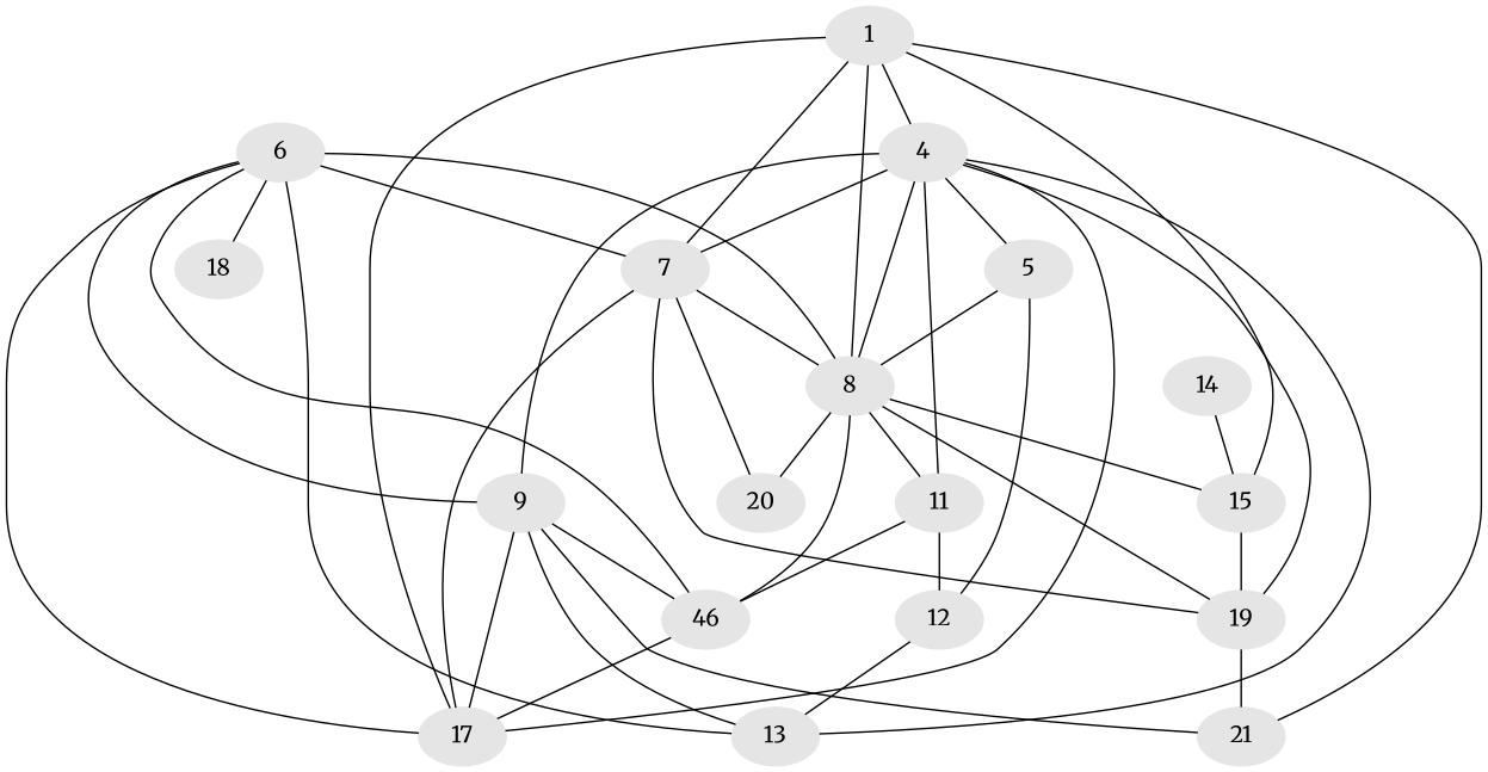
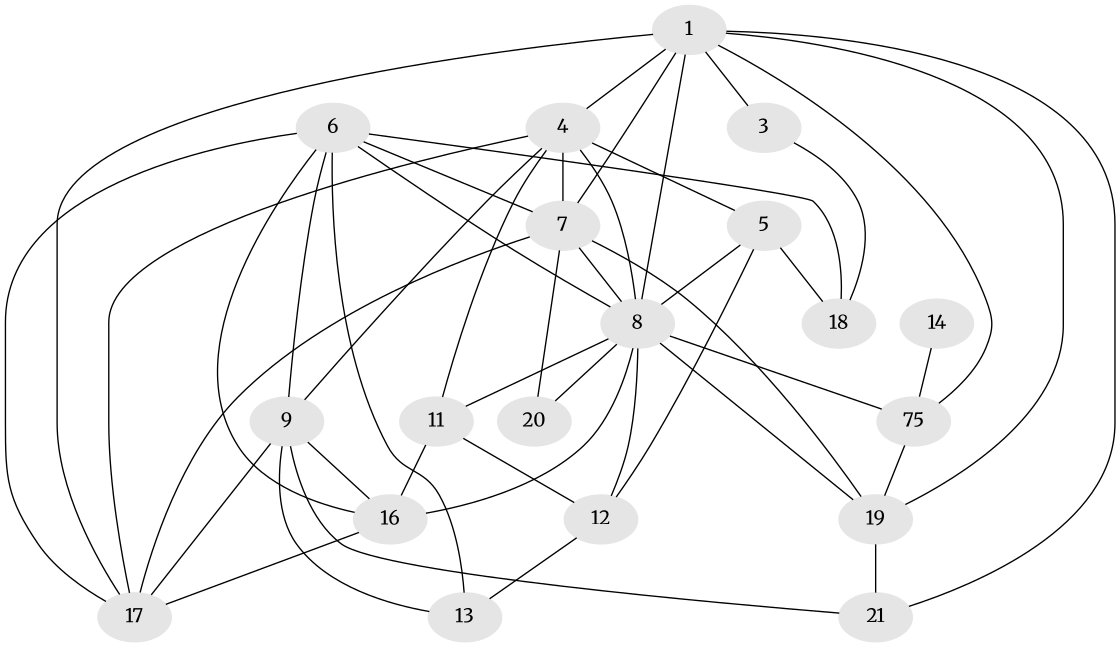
  graph {
    fontname=Merriweather
    node [color=gray90 fontname=Merriweather style=filled]
    edge [fontname=Merriweather weight=1.0]
    1
+   3
    4
    7
    8
-   15
+   15 [label=75]
    17
    21
    18
    5
    9
    11
    13
    19
    20
    12
-   16 [label=46]
+   16
    6
    14
+   1 -- 3 [weight=2.0]
    1 -- 4 [weight=2.0]
    1 -- 7 [weight=2.0]
    1 -- 8
    1 -- 15
    1 -- 17
    1 -- 21
+   3 -- 18
    4 -- 7 [weight=2.0]
    4 -- 8
    4 -- 17
    4 -- 5
    4 -- 9
    4 -- 11
-   4 -- 13 [weight=2.0]
-   4 -- 19
+   1 -- 19
    7 -- 8
    7 -- 17
    7 -- 19
    7 -- 20 [weight=2.0]
    8 -- 15
    8 -- 11
    8 -- 19
    8 -- 20 [weight=2.0]
+   8 -- 12
    8 -- 16
    15 -- 19
    5 -- 8 [weight=2.0]
+   5 -- 18
    5 -- 12 [weight=2.0]
    9 -- 17
    9 -- 21
    9 -- 13 [weight=2.0]
    9 -- 16
    11 -- 12
    11 -- 16
    19 -- 21
    12 -- 13 [weight=2.0]
    16 -- 17
    6 -- 7 [weight=2.0]
    6 -- 8
    6 -- 17
    6 -- 18
    6 -- 9
    6 -- 13 [weight=2.0]
    6 -- 16
    14 -- 15
  }
